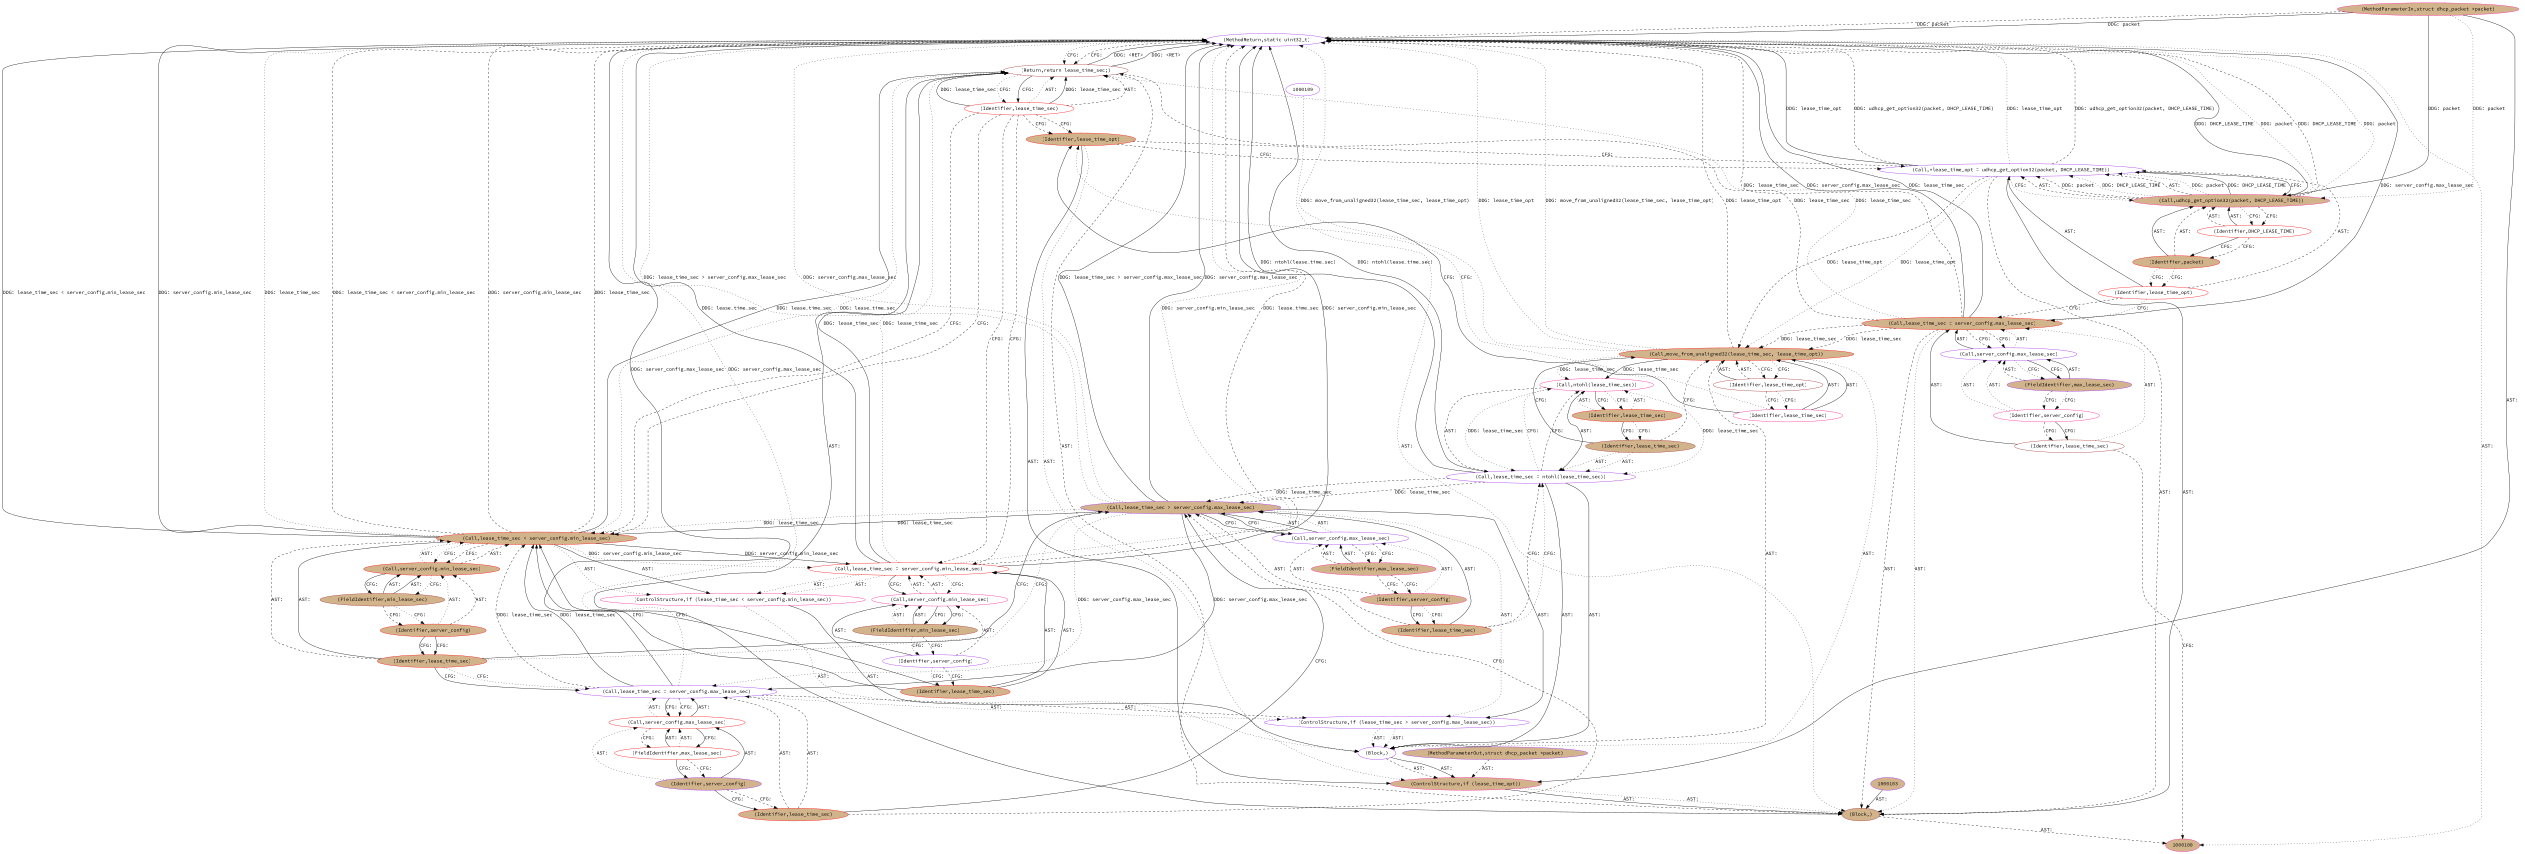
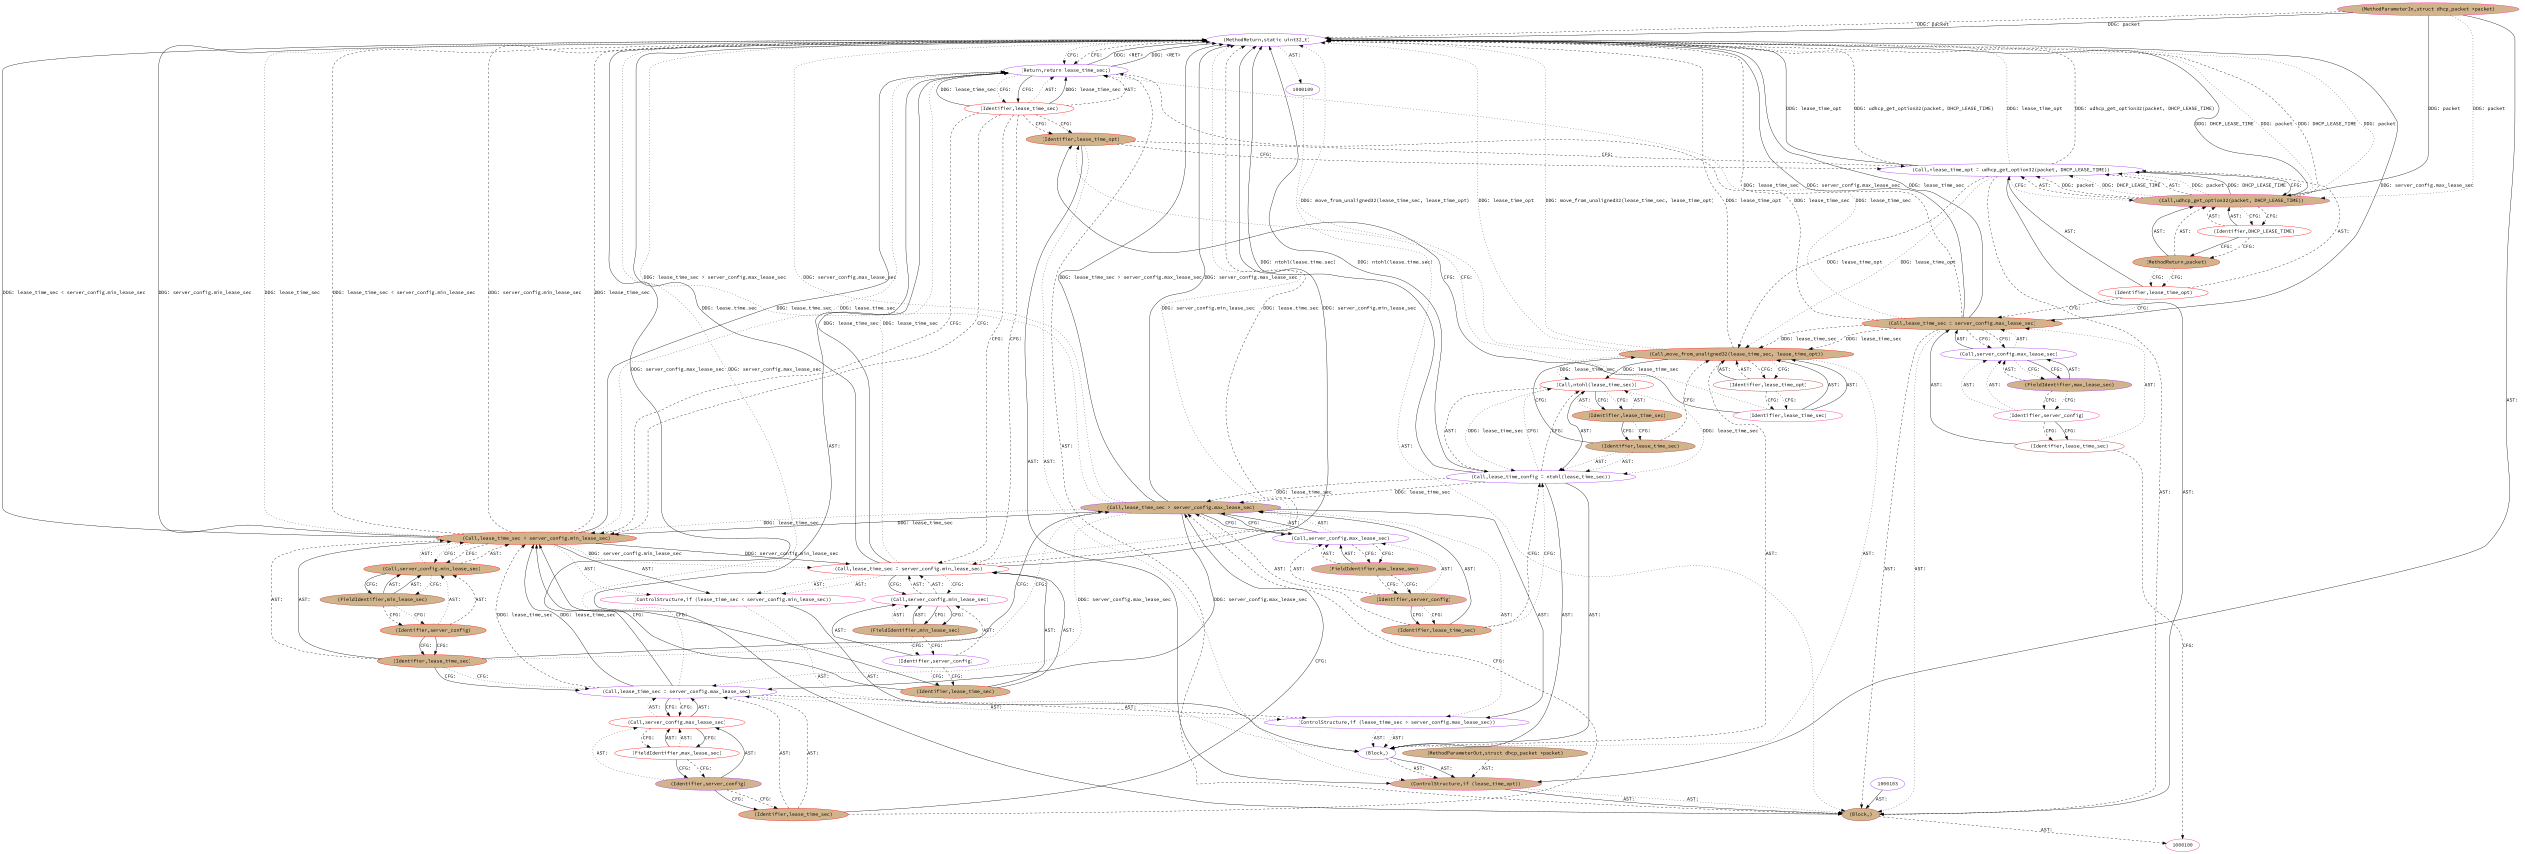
  digraph {
    fontname="Source Code Pro"
    node [color=red fillcolor=tan fontname="Source Code Pro" style=filled]
    edge [fontname="Source Code Pro" style=solid]
    n1 [color=purple fillcolor=white label="(MethodReturn,static uint32_t)"]
-   n2 [color=brown fillcolor=white label="(Return,return lease_time_sec;)"]
-   1000100 [color=deeppink]
+   n2 [color=purple fillcolor=white label="(Return,return lease_time_sec;)"]
+   1000100 [color=deeppink fillcolor=white]
    n4 [fillcolor=white label="(Identifier,lease_time_sec)"]
    n5 [color=brown label="(Block,)"]
    n6 [color=deeppink label="(MethodParameterIn,struct dhcp_packet *packet)"]
    n7 [color=deeppink label="(Call,udhcp_get_option32(packet, DHCP_LEASE_TIME))"]
    n8 [color=deeppink label="(ControlStructure,if (lease_time_opt))"]
    n9 [color=purple fillcolor=white label="(Call,*lease_time_opt = udhcp_get_option32(packet, DHCP_LEASE_TIME))"]
    n10 [fillcolor=white label="(Identifier,DHCP_LEASE_TIME)"]
-   n11 [color=purple label="(MethodParameterOut,struct dhcp_packet *packet)"]
+   n11 [color=brown label="(MethodParameterOut,struct dhcp_packet *packet)"]
    n12 [color=deeppink fillcolor=white label="(ControlStructure,if (lease_time_sec < server_config.min_lease_sec))"]
    n13 [color=purple fillcolor=white label="(Block,)"]
    n14 [label="(Call,server_config.min_lease_sec)"]
    n15 [color=brown label="(FieldIdentifier,min_lease_sec)"]
    n16 [label="(Call,lease_time_sec < server_config.min_lease_sec)"]
    n17 [label="(Identifier,server_config)"]
    n18 [fillcolor=white label="(Call,lease_time_sec = server_config.min_lease_sec)"]
    n19 [label="(Identifier,lease_time_sec)"]
    n20 [color=purple label="(Call,lease_time_sec > server_config.max_lease_sec)"]
    n21 [color=purple fillcolor=white label="(Call,lease_time_sec = server_config.max_lease_sec)"]
    n22 [color=deeppink fillcolor=white label="(Call,server_config.min_lease_sec)"]
    n23 [color=purple fillcolor=white label="(ControlStructure,if (lease_time_sec > server_config.max_lease_sec))"]
    n24 [color=purple fillcolor=white label="(Call,server_config.max_lease_sec)"]
    n25 [fillcolor=white label="(Call,server_config.max_lease_sec)"]
    n26 [color=brown label="(FieldIdentifier,min_lease_sec)"]
    n27 [color=purple fillcolor=white label="(Identifier,server_config)"]
    n28 [label="(Identifier,lease_time_sec)"]
    n29 [label="(Identifier,lease_time_opt)"]
    n30 [label="(Call,lease_time_sec = server_config.max_lease_sec)"]
    n31 [color=purple fillcolor=white label="(Call,server_config.max_lease_sec)"]
    n32 [label="(Call,move_from_unaligned32(lease_time_sec, lease_time_opt))"]
    n33 [color=purple label="(FieldIdentifier,max_lease_sec)"]
    n34 [color=brown fillcolor=white label="(Identifier,lease_time_opt)"]
-   n35 [color=deeppink fillcolor=white label="(Call,ntohl(lease_time_sec))"]
+   n35 [fillcolor=white label="(Call,ntohl(lease_time_sec))"]
    n36 [color=brown fillcolor=white label="(Identifier,lease_time_sec)"]
    n37 [color=deeppink fillcolor=white label="(Identifier,server_config)"]
    n38 [fillcolor=white label="(Identifier,lease_time_opt)"]
-   n39 [label="(Identifier,packet)"]
+   n39 [label="(MethodReturn,packet)"]
    n40 [color=deeppink fillcolor=white label="(Identifier,lease_time_sec)"]
    n41 [label="(Identifier,lease_time_sec)"]
-   n42 [color=purple fillcolor=white label="(Call,lease_time_sec = ntohl(lease_time_sec))"]
+   n42 [color=purple fillcolor=white label="(Call,lease_time_config = ntohl(lease_time_sec))"]
    n43 [color=brown label="(Identifier,lease_time_sec)"]
    n44 [color=deeppink label="(FieldIdentifier,max_lease_sec)"]
    n45 [color=deeppink label="(Identifier,server_config)"]
    n46 [label="(Identifier,lease_time_sec)"]
    n47 [fillcolor=white label="(FieldIdentifier,max_lease_sec)"]
    n48 [color=purple label="(Identifier,server_config)"]
    n49 [label="(Identifier,lease_time_sec)"]
-   1000103 [color=purple]
+   1000103 [color=purple fillcolor=white]
    1000109 [color=purple fillcolor=white]
    n1 -> n2 [label="CFG: " style=dotted]
    n1 -> n2 [label="CFG: " style=dashed]
-   n1 -> 1000100 [label="AST: " style=dotted]
+   n1 -> 1000109 [label="AST: " style=dotted]
    n2 -> n1 [label="DDG: <RET>"]
    n2 -> n1 [label="DDG: <RET>"]
    n2 -> n4 [label="CFG: " style=dotted]
    n2 -> n4 [label="CFG: "]
    n2 -> n5 [label="AST: "]
    n2 -> n5 [label="AST: " style=dashed]
    n4 -> n2 [label="AST: " style=dotted]
    n4 -> n2 [label="DDG: lease_time_sec"]
    n4 -> n2 [label="AST: " style=dashed]
    n4 -> n2 [label="DDG: lease_time_sec"]
    n4 -> n16 [label="CFG: " style=dashed]
    n4 -> n16 [label="CFG: " style=dashed]
    n4 -> n18 [label="CFG: " style=dashed]
    n4 -> n18 [label="CFG: " style=dashed]
    n4 -> n29 [label="CFG: " style=dashed]
    n4 -> n29 [label="CFG: " style=dashed]
    n5 -> 1000100 [label="AST: " style=dashed]
    n6 -> n1 [label="DDG: packet" style=dashed]
    n6 -> n1 [label="DDG: packet"]
    n6 -> n7 [label="DDG: packet"]
    n6 -> n7 [label="DDG: packet" style=dotted]
    n6 -> n8 [label="AST: "]
    n7 -> n1 [label="DDG: DHCP_LEASE_TIME"]
    n7 -> n1 [label="DDG: packet" style=dotted]
    n7 -> n1 [label="DDG: DHCP_LEASE_TIME" style=dashed]
    n7 -> n1 [label="DDG: packet" style=dotted]
    n7 -> n9 [label="AST: " style=dashed]
    n7 -> n9 [label="DDG: packet" style=dashed]
    n7 -> n9 [label="DDG: DHCP_LEASE_TIME" style=dotted]
    n7 -> n9 [label="AST: " style=dashed]
    n7 -> n9 [label="DDG: packet" style=dotted]
    n7 -> n9 [label="DDG: DHCP_LEASE_TIME"]
    n7 -> n10 [label="CFG: " style=dotted]
    n7 -> n10 [label="CFG: " style=dashed]
    n8 -> n5 [label="AST: " style=dotted]
    n8 -> n5 [label="AST: "]
    n9 -> n1 [label="DDG: lease_time_opt"]
    n9 -> n1 [label="DDG: udhcp_get_option32(packet, DHCP_LEASE_TIME)" style=dashed]
    n9 -> n1 [label="DDG: lease_time_opt" style=dotted]
    n9 -> n1 [label="DDG: udhcp_get_option32(packet, DHCP_LEASE_TIME)" style=dashed]
    n9 -> n5 [label="AST: " style=dashed]
    n9 -> n5 [label="AST: "]
    n9 -> n7 [label="CFG: " style=dotted]
    n9 -> n7 [label="CFG: "]
    n9 -> n32 [label="DDG: lease_time_opt" style=dashed]
    n9 -> n32 [label="DDG: lease_time_opt" style=dotted]
    n10 -> n7 [label="AST: " style=dashed]
    n10 -> n7 [label="AST: "]
    n10 -> n39 [label="CFG: "]
    n10 -> n39 [label="CFG: " style=dashed]
    n11 -> n8 [label="AST: " style=dashed]
    n12 -> n13 [label="AST: "]
    n12 -> n13 [label="AST: " style=dotted]
    n13 -> n8 [label="AST: " style=dashed]
    n13 -> n8 [label="AST: "]
    n14 -> n15 [label="CFG: " style=dotted]
    n14 -> n15 [label="CFG: "]
    n14 -> n16 [label="AST: " style=dashed]
    n14 -> n16 [label="AST: " style=dotted]
    n15 -> n14 [label="AST: "]
    n15 -> n14 [label="AST: "]
    n15 -> n17 [label="CFG: " style=dotted]
    n15 -> n17 [label="CFG: " style=dashed]
    n16 -> n1 [label="DDG: server_config.min_lease_sec"]
    n16 -> n1 [label="DDG: lease_time_sec" style=dotted]
    n16 -> n1 [label="DDG: lease_time_sec < server_config.min_lease_sec" style=dashed]
    n16 -> n1 [label="DDG: server_config.min_lease_sec" style=dashed]
    n16 -> n1 [label="DDG: lease_time_sec" style=dashed]
    n16 -> n1 [label="DDG: lease_time_sec < server_config.min_lease_sec"]
    n16 -> n2 [label="DDG: lease_time_sec"]
    n16 -> n2 [label="DDG: lease_time_sec" style=dotted]
    n16 -> n12 [label="AST: " style=dotted]
    n16 -> n12 [label="AST: "]
    n16 -> n14 [label="CFG: " style=dotted]
    n16 -> n14 [label="CFG: " style=dashed]
    n16 -> n18 [label="DDG: server_config.min_lease_sec" style=dotted]
    n16 -> n18 [label="DDG: server_config.min_lease_sec"]
    n17 -> n14 [label="AST: " style=dashed]
    n17 -> n14 [label="AST: " style=dotted]
    n17 -> n19 [label="CFG: "]
    n17 -> n19 [label="CFG: "]
    n18 -> n1 [label="DDG: server_config.min_lease_sec" style=dotted]
    n18 -> n1 [label="DDG: lease_time_sec" style=dashed]
    n18 -> n1 [label="DDG: server_config.min_lease_sec"]
    n18 -> n1 [label="DDG: lease_time_sec"]
    n18 -> n2 [label="DDG: lease_time_sec" style=dotted]
    n18 -> n2 [label="DDG: lease_time_sec"]
    n18 -> n12 [label="AST: " style=dotted]
    n18 -> n12 [label="AST: " style=dotted]
    n18 -> n22 [label="CFG: " style=dotted]
    n18 -> n22 [label="CFG: "]
    n19 -> n16 [label="AST: " style=dashed]
    n19 -> n16 [label="AST: "]
    n19 -> n20 [label="CFG: " style=dotted]
    n19 -> n20 [label="CFG: "]
    n19 -> n21 [label="CFG: " style=dotted]
    n19 -> n21 [label="CFG: "]
    n20 -> n1 [label="DDG: lease_time_sec > server_config.max_lease_sec" style=dotted]
    n20 -> n1 [label="DDG: server_config.max_lease_sec" style=dotted]
    n20 -> n1 [label="DDG: lease_time_sec > server_config.max_lease_sec"]
    n20 -> n1 [label="DDG: server_config.max_lease_sec"]
    n20 -> n16 [label="DDG: lease_time_sec"]
    n20 -> n16 [label="DDG: lease_time_sec" style=dotted]
    n20 -> n21 [label="DDG: server_config.max_lease_sec"]
    n20 -> n21 [label="DDG: server_config.max_lease_sec" style=dotted]
    n20 -> n23 [label="AST: "]
    n20 -> n23 [label="AST: " style=dotted]
    n20 -> n24 [label="CFG: "]
    n20 -> n24 [label="CFG: "]
    n21 -> n1 [label="DDG: server_config.max_lease_sec"]
    n21 -> n1 [label="DDG: server_config.max_lease_sec" style=dotted]
    n21 -> n16 [label="DDG: lease_time_sec" style=dashed]
    n21 -> n16 [label="DDG: lease_time_sec"]
    n21 -> n23 [label="AST: " style=dashed]
    n21 -> n23 [label="AST: " style=dotted]
    n21 -> n25 [label="CFG: "]
    n21 -> n25 [label="CFG: " style=dashed]
    n22 -> n18 [label="AST: " style=dashed]
    n22 -> n18 [label="AST: " style=dashed]
    n22 -> n26 [label="CFG: "]
    n22 -> n26 [label="CFG: "]
    n23 -> n13 [label="AST: " style=dotted]
    n23 -> n13 [label="AST: " style=dotted]
    n24 -> n20 [label="AST: "]
    n24 -> n20 [label="AST: " style=dotted]
    n24 -> n44 [label="CFG: " style=dashed]
    n24 -> n44 [label="CFG: " style=dashed]
    n25 -> n21 [label="AST: "]
    n25 -> n21 [label="AST: " style=dotted]
    n25 -> n47 [label="CFG: "]
    n25 -> n47 [label="CFG: " style=dashed]
    n26 -> n22 [label="AST: " style=dotted]
    n26 -> n22 [label="AST: "]
    n26 -> n27 [label="CFG: " style=dashed]
    n26 -> n27 [label="CFG: " style=dotted]
    n27 -> n22 [label="AST: " style=dashed]
    n27 -> n22 [label="AST: "]
    n27 -> n28 [label="CFG: " style=dashed]
    n27 -> n28 [label="CFG: " style=dotted]
    n28 -> n16 [label="CFG: "]
    n28 -> n16 [label="CFG: "]
    n28 -> n18 [label="AST: "]
    n28 -> n18 [label="AST: "]
    n29 -> n8 [label="AST: "]
    n29 -> n8 [label="AST: " style=dotted]
    n29 -> n9 [label="CFG: " style=dashed]
    n29 -> n9 [label="CFG: " style=dashed]
    n30 -> n1 [label="DDG: lease_time_sec" style=dashed]
    n30 -> n1 [label="DDG: server_config.max_lease_sec"]
    n30 -> n1 [label="DDG: lease_time_sec"]
    n30 -> n1 [label="DDG: server_config.max_lease_sec"]
    n30 -> n2 [label="DDG: lease_time_sec" style=dashed]
    n30 -> n2 [label="DDG: lease_time_sec" style=dotted]
    n30 -> n5 [label="AST: " style=dotted]
    n30 -> n5 [label="AST: " style=dashed]
    n30 -> n31 [label="CFG: " style=dashed]
    n30 -> n31 [label="CFG: " style=dashed]
    n30 -> n32 [label="DDG: lease_time_sec" style=dashed]
    n30 -> n32 [label="DDG: lease_time_sec" style=dashed]
    n31 -> n30 [label="AST: " style=dotted]
    n31 -> n30 [label="AST: "]
    n31 -> n33 [label="CFG: " style=dotted]
    n31 -> n33 [label="CFG: "]
    n32 -> n1 [label="DDG: move_from_unaligned32(lease_time_sec, lease_time_opt)" style=dotted]
    n32 -> n1 [label="DDG: lease_time_opt" style=dashed]
    n32 -> n1 [label="DDG: move_from_unaligned32(lease_time_sec, lease_time_opt)" style=dotted]
    n32 -> n1 [label="DDG: lease_time_opt" style=dotted]
    n32 -> n13 [label="AST: " style=dotted]
    n32 -> n13 [label="AST: " style=dashed]
    n32 -> n34 [label="CFG: " style=dashed]
    n32 -> n34 [label="CFG: " style=dotted]
    n32 -> n35 [label="DDG: lease_time_sec" style=dotted]
    n32 -> n35 [label="DDG: lease_time_sec"]
    n33 -> n31 [label="AST: "]
    n33 -> n31 [label="AST: " style=dashed]
    n33 -> n37 [label="CFG: " style=dotted]
    n33 -> n37 [label="CFG: " style=dashed]
    n34 -> n32 [label="AST: "]
    n34 -> n32 [label="AST: " style=dashed]
    n34 -> n40 [label="CFG: " style=dashed]
    n34 -> n40 [label="CFG: " style=dotted]
    n35 -> n41 [label="CFG: "]
    n35 -> n41 [label="CFG: " style=dotted]
    n35 -> n42 [label="AST: " style=dashed]
    n35 -> n42 [label="DDG: lease_time_sec" style=dotted]
    n35 -> n42 [label="AST: "]
    n35 -> n42 [label="DDG: lease_time_sec" style=dotted]
    n36 -> 1000100 [label="CFG: " style=dashed]
    n36 -> n30 [label="AST: " style=dotted]
    n36 -> n30 [label="AST: "]
    n37 -> n31 [label="AST: " style=dotted]
    n37 -> n31 [label="AST: " style=dotted]
    n37 -> n36 [label="CFG: "]
    n37 -> n36 [label="CFG: " style=dashed]
    n38 -> n9 [label="AST: "]
    n38 -> n9 [label="AST: " style=dashed]
    n38 -> n30 [label="CFG: " style=dotted]
    n38 -> n30 [label="CFG: " style=dashed]
    n39 -> n7 [label="AST: "]
    n39 -> n7 [label="AST: " style=dashed]
    n39 -> n38 [label="CFG: " style=dotted]
    n39 -> n38 [label="CFG: " style=dotted]
    n40 -> n29 [label="CFG: "]
    n40 -> n29 [label="CFG: " style=dotted]
    n40 -> n32 [label="AST: "]
    n40 -> n32 [label="AST: "]
    n41 -> n35 [label="AST: " style=dotted]
    n41 -> n35 [label="AST: " style=dotted]
    n41 -> n43 [label="CFG: "]
    n41 -> n43 [label="CFG: " style=dotted]
    n42 -> n1 [label="DDG: ntohl(lease_time_sec)"]
    n42 -> n1 [label="DDG: ntohl(lease_time_sec)"]
    n42 -> n13 [label="AST: "]
    n42 -> n13 [label="AST: "]
    n42 -> n20 [label="DDG: lease_time_sec" style=dashed]
    n42 -> n20 [label="DDG: lease_time_sec" style=dashed]
    n42 -> n35 [label="CFG: " style=dotted]
    n42 -> n35 [label="CFG: " style=dashed]
    n43 -> n32 [label="CFG: " style=dashed]
    n43 -> n32 [label="CFG: "]
    n43 -> n42 [label="AST: " style=dotted]
    n43 -> n42 [label="AST: " style=dotted]
    n44 -> n24 [label="AST: " style=dashed]
    n44 -> n24 [label="AST: "]
    n44 -> n45 [label="CFG: " style=dashed]
    n44 -> n45 [label="CFG: " style=dashed]
    n45 -> n24 [label="AST: " style=dashed]
    n45 -> n24 [label="AST: " style=dotted]
    n45 -> n46 [label="CFG: " style=dotted]
    n45 -> n46 [label="CFG: "]
    n46 -> n20 [label="AST: "]
    n46 -> n20 [label="AST: " style=dashed]
    n46 -> n42 [label="CFG: " style=dashed]
    n46 -> n42 [label="CFG: " style=dotted]
    n47 -> n25 [label="AST: "]
    n47 -> n25 [label="AST: " style=dotted]
    n47 -> n48 [label="CFG: " style=dashed]
    n47 -> n48 [label="CFG: "]
    n48 -> n25 [label="AST: " style=dotted]
    n48 -> n25 [label="AST: "]
    n48 -> n49 [label="CFG: "]
    n48 -> n49 [label="CFG: " style=dashed]
    n49 -> n20 [label="CFG: "]
    n49 -> n20 [label="CFG: " style=dashed]
    n49 -> n21 [label="AST: " style=dashed]
    n49 -> n21 [label="AST: " style=dashed]
    1000103 -> n5 [label="AST: "]
    1000109 -> n5 [label="AST: " style=dotted]
  }
